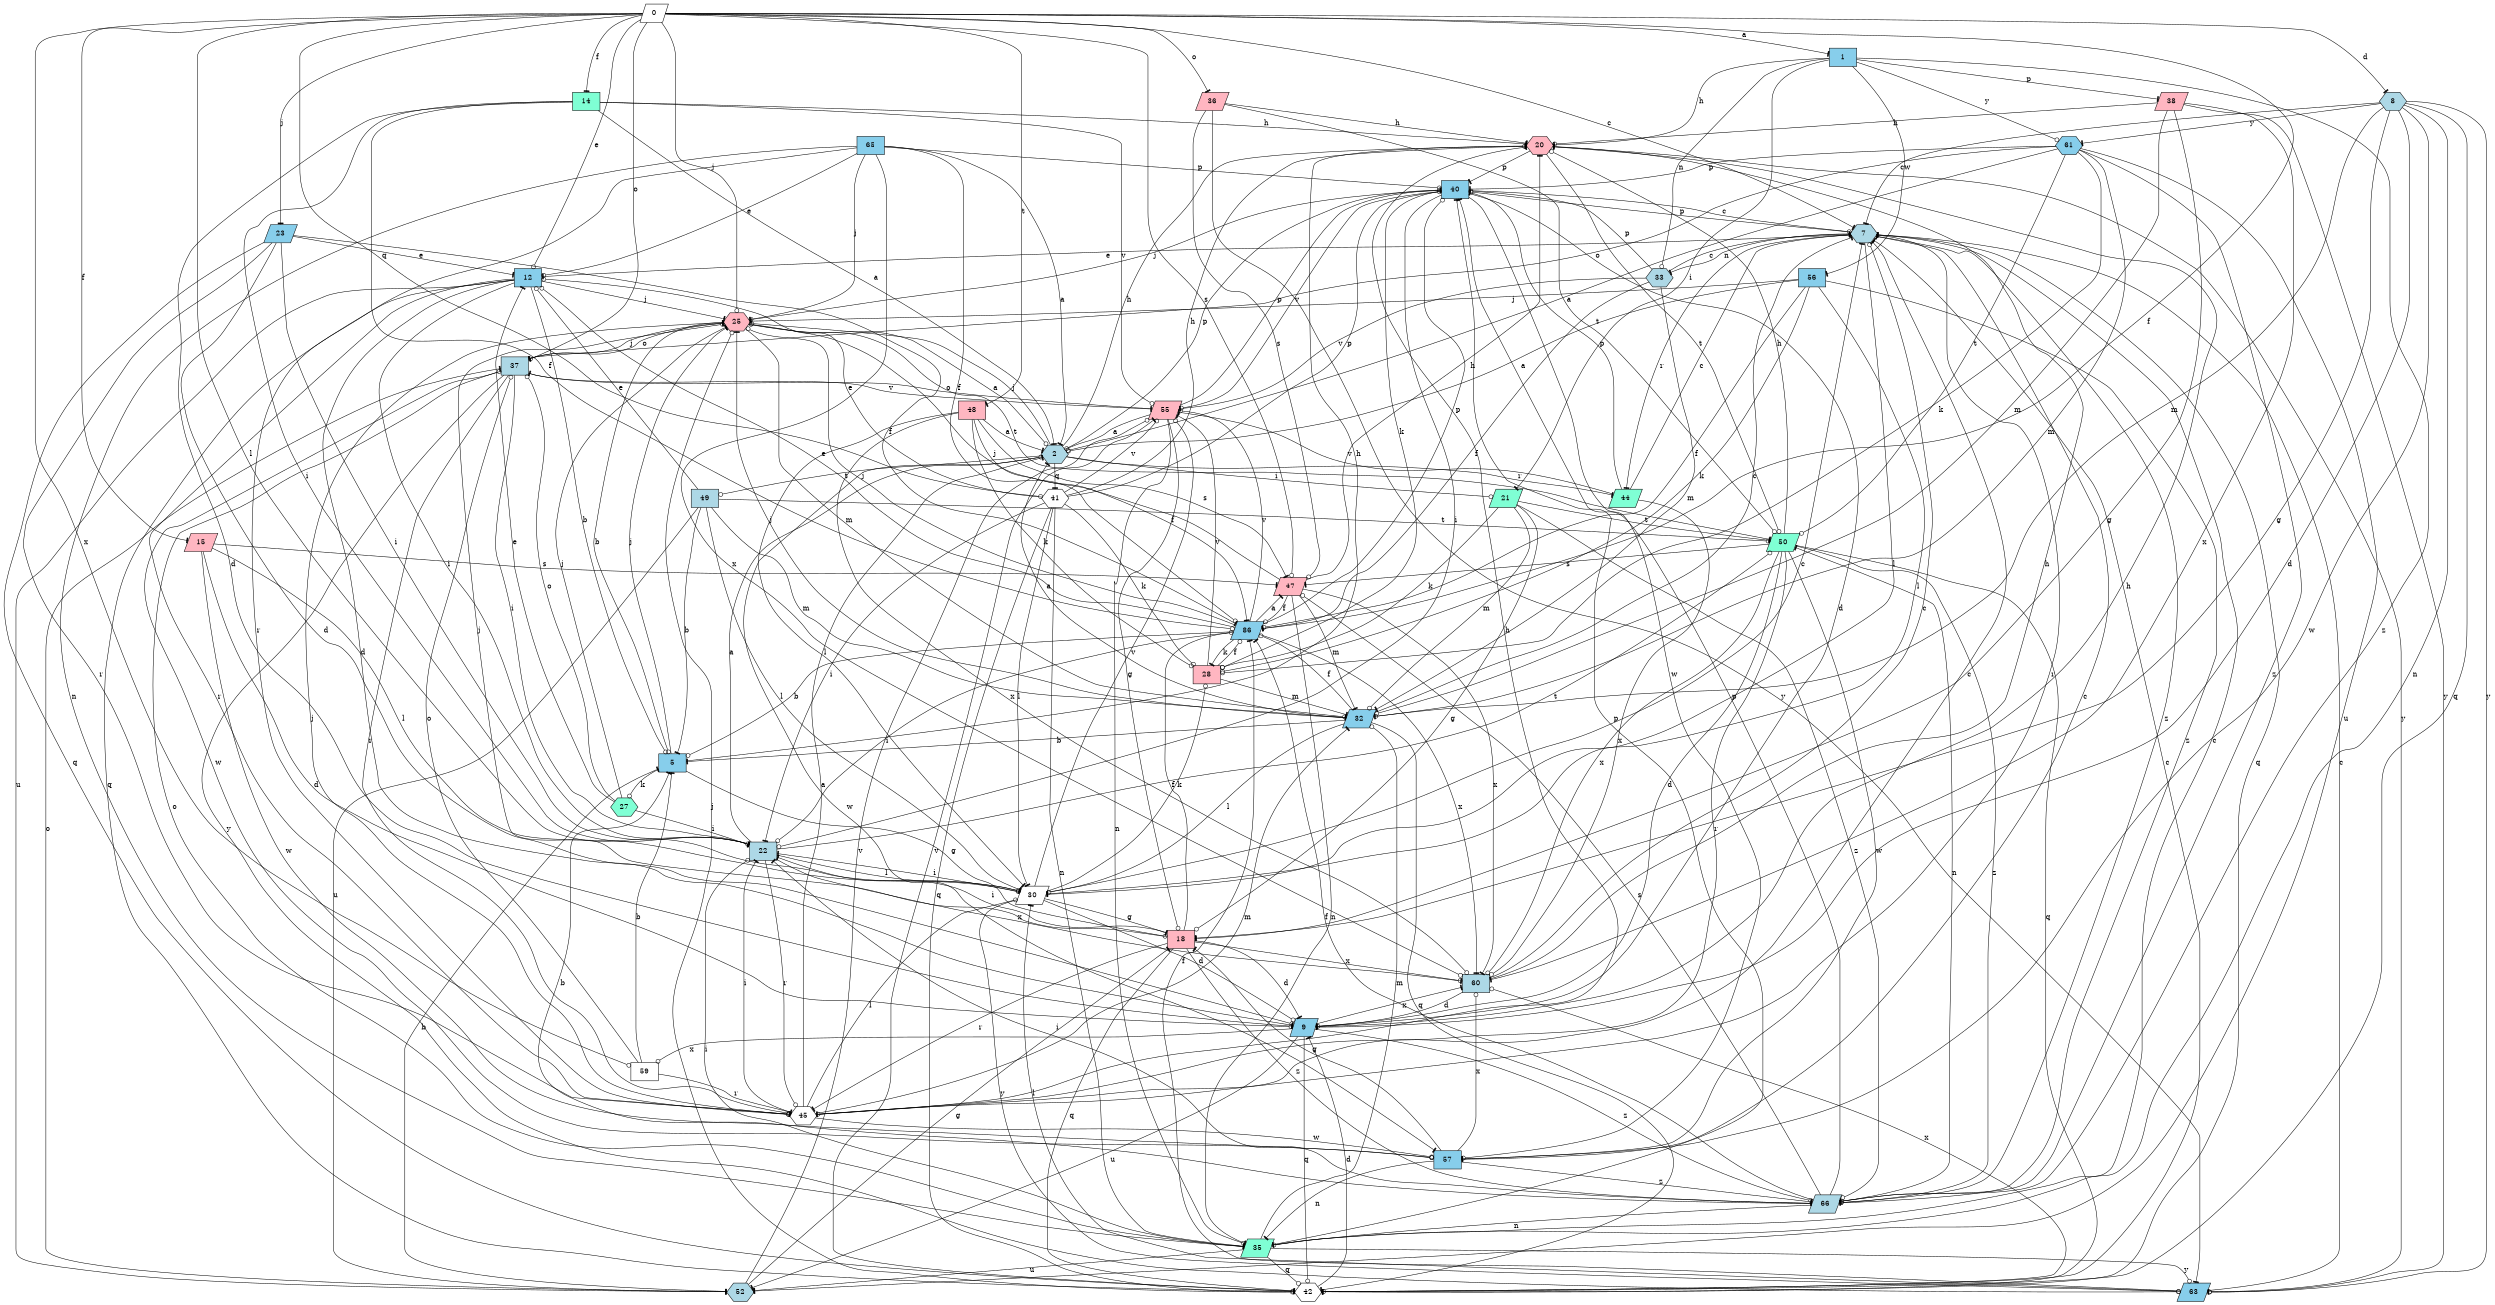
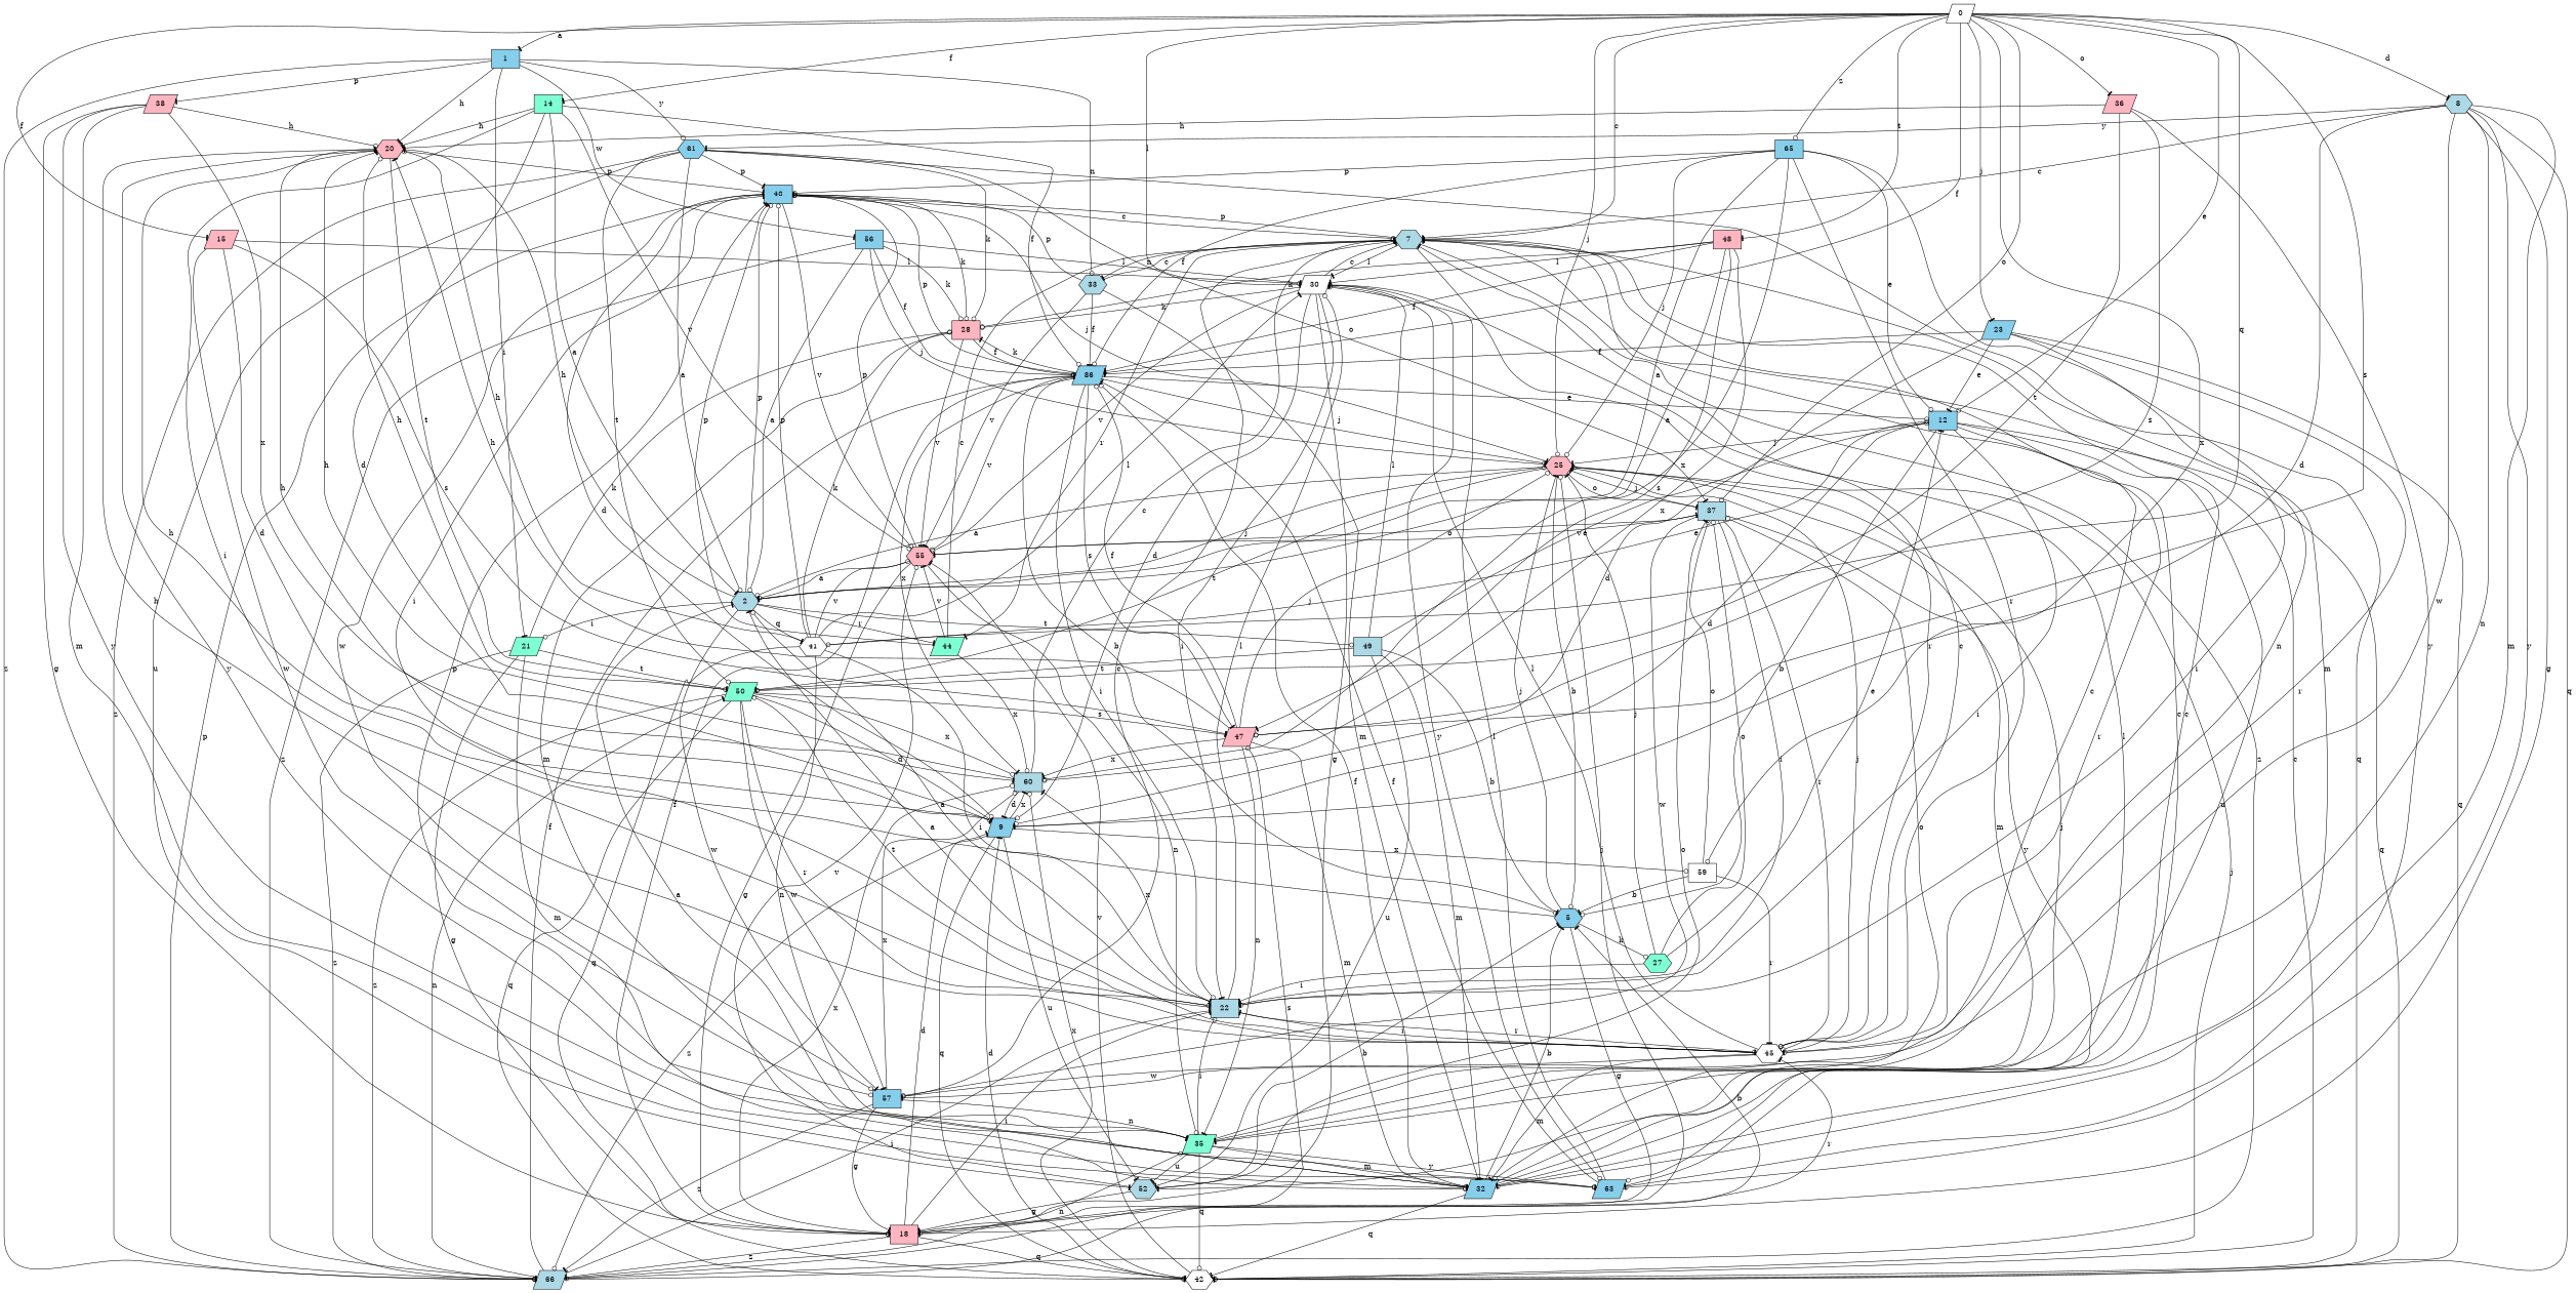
  strict digraph {
    node [fillcolor=skyblue shape=parallelogram style=filled]
    edge [arrowhead=tee]
    0 [fillcolor=white]
    1 [shape=box]
    7 [fillcolor=lightblue shape=hexagon]
    8 [fillcolor=lightblue shape=hexagon]
    12 [shape=box]
    14 [fillcolor=aquamarine shape=box]
    15 [fillcolor=lightpink]
    n8 [label=86]
    23
    25 [fillcolor=lightpink shape=hexagon]
    30 [fillcolor=white]
    36 [fillcolor=lightpink]
    37 [fillcolor=lightblue shape=box]
    41 [fillcolor=white shape=hexagon]
    47 [fillcolor=lightpink]
    48 [fillcolor=lightpink shape=box]
    59 [fillcolor=white shape=box]
    65 [shape=box]
    20 [fillcolor=lightpink shape=hexagon]
    21 [fillcolor=aquamarine]
    33 [fillcolor=lightblue shape=hexagon]
    38 [fillcolor=lightpink]
    56 [shape=box]
    61 [shape=hexagon]
    66 [fillcolor=lightblue]
    40 [shape=box]
    44 [fillcolor=aquamarine]
    42 [fillcolor=white shape=hexagon]
    45 [fillcolor=white shape=hexagon]
    57 [shape=box]
    18 [fillcolor=lightpink shape=box]
    9
    32
    35 [fillcolor=aquamarine]
    63
-   5 [shape=box]
+   5 [shape=hexagon]
    52 [fillcolor=lightblue shape=hexagon]
    22 [fillcolor=lightblue shape=box]
    2 [fillcolor=lightblue shape=hexagon]
-   55 [fillcolor=lightpink]
+   55 [fillcolor=lightpink shape=hexagon]
    60 [fillcolor=lightblue shape=box]
    28 [fillcolor=lightpink shape=box]
    50 [fillcolor=aquamarine]
    49 [fillcolor=lightblue shape=box]
    27 [fillcolor=aquamarine shape=hexagon]
    0 -> 1 [label=a]
    0 -> 7 [label=c]
    0 -> 8 [label=d]
    0 -> 12 [arrowhead=odot label=e]
    0 -> 14 [label=f]
    0 -> 15 [label=f]
    0 -> n8 [label=f]
    0 -> 23 [label=j]
    0 -> 25 [arrowhead=odot label=j]
    0 -> 30 [label=l]
    0 -> 36 [label=o]
    0 -> 37 [arrowhead=odot label=o]
    0 -> 41 [arrowhead=odot label=q]
    0 -> 47 [arrowhead=odot label=s]
    0 -> 48 [label=t]
    0 -> 59 [arrowhead=odot label=x]
+   0 -> 65 [arrowhead=odot label=z]
    1 -> 20 [label=h]
    1 -> 21 [label=i]
    1 -> 33 [arrowhead=odot label=n]
    1 -> 38 [label=p]
    1 -> 56 [label=w]
    1 -> 61 [arrowhead=odot label=y]
    1 -> 66 [arrowhead=odot label=z]
-   7 -> 12 [label=e]
    7 -> 30 [label=l]
    7 -> 33 [label=n]
    7 -> 66 [arrowhead=odot label=z]
    7 -> 40 [arrowhead=odot label=p]
    7 -> 44 [label=r]
    7 -> 42 [label=q]
    7 -> 45 [arrowhead=odot label=r]
    8 -> 7 [label=c]
    8 -> 61 [label=y]
    8 -> 42 [arrowhead=odot label=q]
    8 -> 57 [label=w]
    8 -> 18 [label=g]
    8 -> 9 [label=d]
    8 -> 32 [arrowhead=odot label=m]
    8 -> 35 [label=n]
    8 -> 63 [arrowhead=odot label=y]
    12 -> 25 [label=j]
    12 -> 42 [label=q]
    12 -> 45 [arrowhead=odot label=r]
    12 -> 9 [label=d]
    12 -> 5 [arrowhead=odot label=b]
    12 -> 52 [label=u]
    12 -> 22 [arrowhead=odot label=i]
    14 -> n8 [arrowhead=odot label=f]
    14 -> 20 [label=h]
    14 -> 9 [label=d]
    14 -> 22 [label=i]
    14 -> 2 [label=a]
    14 -> 55 [arrowhead=odot label=v]
    15 -> 30 [arrowhead=odot label=l]
    15 -> 47 [label=s]
    15 -> 57 [arrowhead=odot label=w]
    15 -> 9 [arrowhead=odot label=d]
    n8 -> 12 [arrowhead=odot label=e]
    n8 -> 25 [arrowhead=odot label=j]
-   n8 -> 47 [label=a]
+   n8 -> 47 [label=s]
    n8 -> 40 [arrowhead=odot label=p]
    n8 -> 5 [arrowhead=odot label=b]
    n8 -> 22 [arrowhead=odot label=i]
    n8 -> 55 [arrowhead=odot label=v]
    n8 -> 60 [label=x]
    n8 -> 28 [label=k]
    23 -> 12 [label=e]
    23 -> n8 [label=f]
    23 -> 42 [arrowhead=odot label=q]
    23 -> 45 [label=r]
    23 -> 9 [arrowhead=odot label=d]
    23 -> 22 [label=i]
    25 -> 37 [label=o]
    25 -> 32 [arrowhead=odot label=m]
    25 -> 5 [arrowhead=odot label=b]
    25 -> 2 [arrowhead=odot label=a]
    25 -> 50 [label=t]
    30 -> 7 [label=c]
    30 -> 18 [label=g]
    30 -> 9 [arrowhead=odot label=d]
    30 -> 63 [arrowhead=odot label=y]
    30 -> 22 [label=i]
    30 -> 55 [arrowhead=odot label=v]
    30 -> 28 [arrowhead=odot label=k]
    36 -> 47 [arrowhead=odot label=s]
    36 -> 20 [label=h]
    36 -> 63 [label=y]
    36 -> 50 [arrowhead=odot label=t]
    37 -> 25 [label=j]
    37 -> 45 [arrowhead=odot label=r]
    37 -> 57 [arrowhead=odot label=w]
    37 -> 63 [arrowhead=odot label=y]
    37 -> 22 [label=i]
    37 -> 55 [label=v]
    41 -> 12 [arrowhead=odot label=e]
    41 -> 30 [label=l]
    41 -> 20 [arrowhead=odot label=h]
    41 -> 40 [arrowhead=odot label=p]
    41 -> 42 [arrowhead=odot label=q]
    41 -> 35 [label=n]
    41 -> 22 [label=i]
    41 -> 55 [arrowhead=odot label=v]
    41 -> 28 [arrowhead=odot label=k]
    47 -> n8 [arrowhead=odot label=f]
    47 -> 25 [arrowhead=odot label=j]
    47 -> 20 [label=h]
    47 -> 32 [label=m]
    47 -> 35 [label=n]
    47 -> 60 [label=x]
    48 -> n8 [label=f]
    48 -> 30 [label=l]
    48 -> 47 [label=s]
    48 -> 2 [label=a]
    48 -> 60 [arrowhead=odot label=x]
    48 -> 28 [arrowhead=odot label=k]
    59 -> 37 [arrowhead=odot label=o]
    59 -> 45 [label=r]
    59 -> 5 [label=b]
    65 -> 12 [arrowhead=odot label=e]
    65 -> n8 [arrowhead=odot label=f]
    65 -> 25 [arrowhead=odot label=j]
    65 -> 40 [arrowhead=odot label=p]
    65 -> 45 [arrowhead=odot label=r]
    65 -> 35 [label=n]
    65 -> 2 [label=a]
    65 -> 60 [arrowhead=odot label=x]
    20 -> 40 [label=p]
    20 -> 63 [label=y]
    20 -> 50 [arrowhead=odot label=t]
    21 -> 66 [arrowhead=odot label=z]
    21 -> 18 [arrowhead=odot label=g]
    21 -> 32 [arrowhead=odot label=m]
    21 -> 28 [arrowhead=odot label=k]
    21 -> 50 [label=t]
    33 -> 7 [label=c]
    33 -> n8 [label=f]
    33 -> 40 [arrowhead=odot label=p]
    33 -> 32 [label=m]
    33 -> 55 [label=v]
    38 -> 20 [arrowhead=odot label=h]
    38 -> 18 [label=g]
    38 -> 32 [arrowhead=odot label=m]
    38 -> 63 [arrowhead=odot label=y]
    38 -> 60 [label=x]
    56 -> n8 [arrowhead=odot label=f]
    56 -> 25 [label=j]
    56 -> 30 [label=l]
    56 -> 66 [label=z]
    56 -> 2 [arrowhead=odot label=a]
    56 -> 28 [arrowhead=odot label=k]
    61 -> 37 [label=o]
    61 -> 66 [label=z]
    61 -> 40 [label=p]
    61 -> 32 [label=m]
    61 -> 52 [label=u]
    61 -> 2 [arrowhead=odot label=a]
    61 -> 28 [arrowhead=odot label=k]
    61 -> 50 [arrowhead=odot label=t]
    66 -> n8 [label=f]
    66 -> 47 [arrowhead=odot label=s]
    66 -> 40 [label=p]
    66 -> 35 [arrowhead=odot label=n]
    66 -> 5 [label=b]
    66 -> 22 [label=i]
    66 -> 50 [label=n]
    40 -> 7 [arrowhead=odot label=c]
    40 -> 25 [label=j]
    40 -> 57 [arrowhead=odot label=w]
    40 -> 9 [arrowhead=odot label=d]
    40 -> 22 [arrowhead=odot label=i]
    40 -> 55 [arrowhead=odot label=v]
    40 -> 28 [arrowhead=odot label=k]
    44 -> 7 [label=c]
    44 -> 40 [label=p]
    44 -> 55 [label=v]
    44 -> 60 [arrowhead=odot label=x]
    42 -> 7 [label=c]
    42 -> 25 [arrowhead=odot label=j]
    42 -> 9 [label=d]
    42 -> 55 [label=v]
    42 -> 60 [arrowhead=odot label=x]
    45 -> 7 [label=c]
    45 -> 25 [label=j]
    45 -> 30 [arrowhead=odot label=l]
    45 -> 20 [label=h]
    45 -> 57 [arrowhead=odot label=w]
    45 -> 32 [label=m]
    45 -> 22 [label=i]
    45 -> 2 [label=a]
    57 -> 7 [label=c]
    57 -> 66 [label=z]
    57 -> 18 [label=g]
    57 -> 35 [label=n]
    57 -> 60 [arrowhead=odot label=x]
    18 -> n8 [arrowhead=odot label=f]
    18 -> 25 [arrowhead=odot label=j]
    18 -> 66 [label=z]
    18 -> 42 [label=q]
    18 -> 45 [label=r]
    18 -> 9 [label=d]
    18 -> 22 [label=i]
    18 -> 60 [arrowhead=odot label=x]
    9 -> 59 [arrowhead=odot label=x]
    9 -> 20 [label=h]
    9 -> 66 [arrowhead=odot label=z]
    9 -> 42 [arrowhead=odot label=q]
    9 -> 52 [label=u]
    9 -> 60 [label=x]
    32 -> 7 [label=c]
    32 -> n8 [arrowhead=odot label=f]
    32 -> 25 [label=j]
    32 -> 30 [arrowhead=odot label=l]
    32 -> 42 [label=q]
    32 -> 5 [label=b]
    32 -> 2 [label=a]
    35 -> 7 [label=c]
    35 -> 37 [arrowhead=odot label=o]
    35 -> 40 [label=p]
    35 -> 42 [arrowhead=odot label=q]
    35 -> 32 [arrowhead=odot label=m]
    35 -> 63 [arrowhead=odot label=y]
    35 -> 52 [label=u]
    35 -> 22 [arrowhead=odot label=i]
    63 -> 7 [label=c]
    63 -> n8 [label=f]
    63 -> 30 [label=l]
    5 -> 25 [label=j]
    5 -> 20 [label=h]
    5 -> 18 [arrowhead=odot label=g]
    5 -> 27 [arrowhead=odot label=k]
    52 -> 37 [label=o]
    52 -> 18 [label=g]
    52 -> 5 [label=b]
    52 -> 55 [arrowhead=odot label=v]
    22 -> 30 [arrowhead=odot label=l]
    22 -> 45 [arrowhead=odot label=r]
    22 -> 2 [arrowhead=odot label=a]
    22 -> 60 [label=x]
    22 -> 50 [arrowhead=odot label=t]
    2 -> 25 [arrowhead=odot label=j]
    2 -> 41 [label=q]
    2 -> 20 [label=h]
    2 -> 21 [arrowhead=odot label=i]
    2 -> 40 [arrowhead=odot label=p]
    2 -> 44 [label=r]
    2 -> 57 [label=w]
    2 -> 49 [arrowhead=odot label=t]
    55 -> 37 [label=o]
    55 -> 40 [label=p]
    55 -> 18 [arrowhead=odot label=g]
    55 -> 35 [arrowhead=odot label=n]
    55 -> 2 [arrowhead=odot label=a]
    60 -> 7 [arrowhead=odot label=c]
    60 -> 20 [label=h]
    60 -> 9 [label=d]
    28 -> n8 [arrowhead=odot label=f]
    28 -> 32 [label=m]
    28 -> 55 [label=v]
    50 -> 47 [label=s]
    50 -> 20 [arrowhead=odot label=h]
    50 -> 66 [arrowhead=odot label=z]
    50 -> 42 [label=q]
    50 -> 45 [label=r]
    50 -> 57 [label=w]
    50 -> 9 [label=d]
    50 -> 60 [arrowhead=odot label=x]
    49 -> 12 [arrowhead=odot label=e]
    49 -> 30 [label=l]
    49 -> 32 [label=m]
    49 -> 5 [label=b]
    49 -> 52 [label=u]
    49 -> 50 [arrowhead=odot label=t]
    27 -> 12 [label=e]
    27 -> 25 [label=j]
    27 -> 37 [arrowhead=odot label=o]
    27 -> 22 [label=i]
  }
